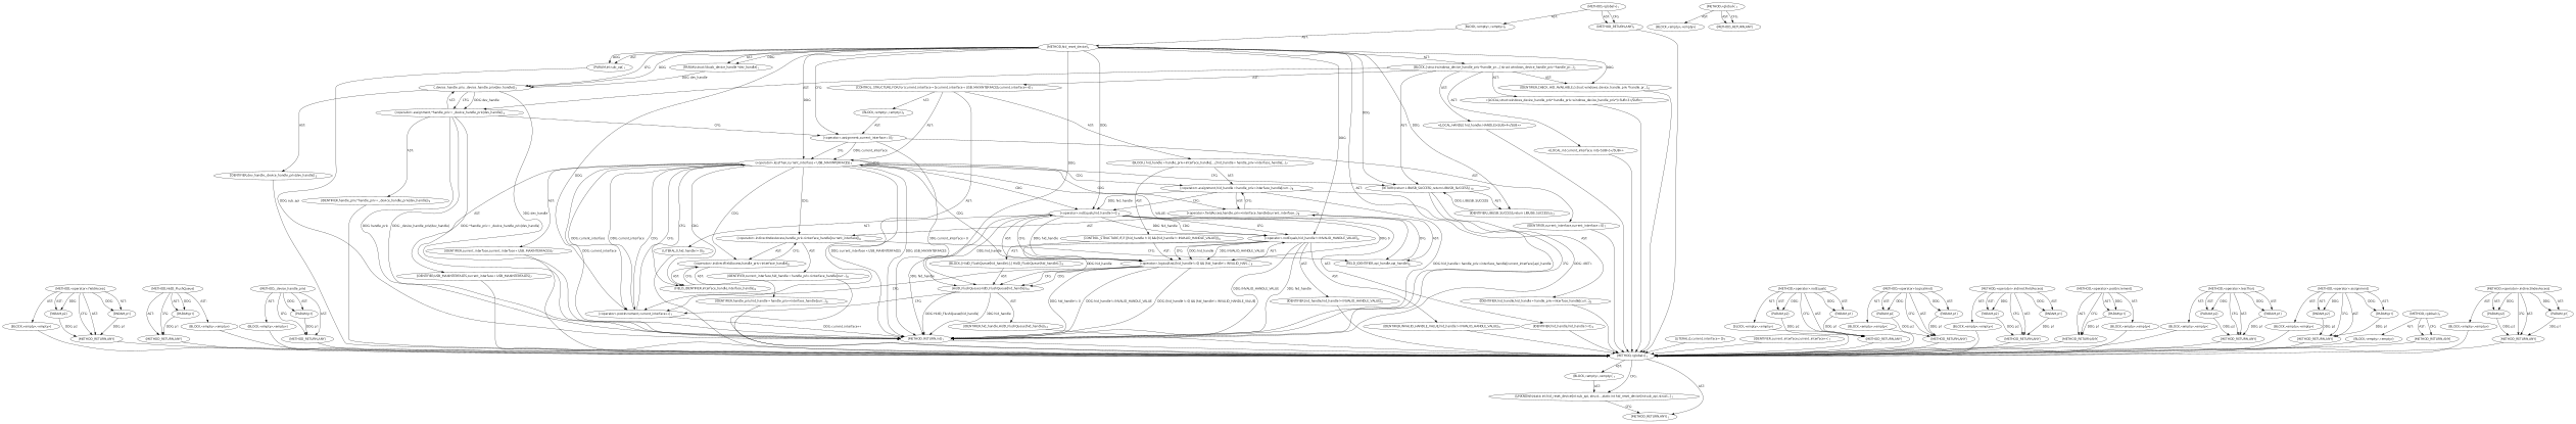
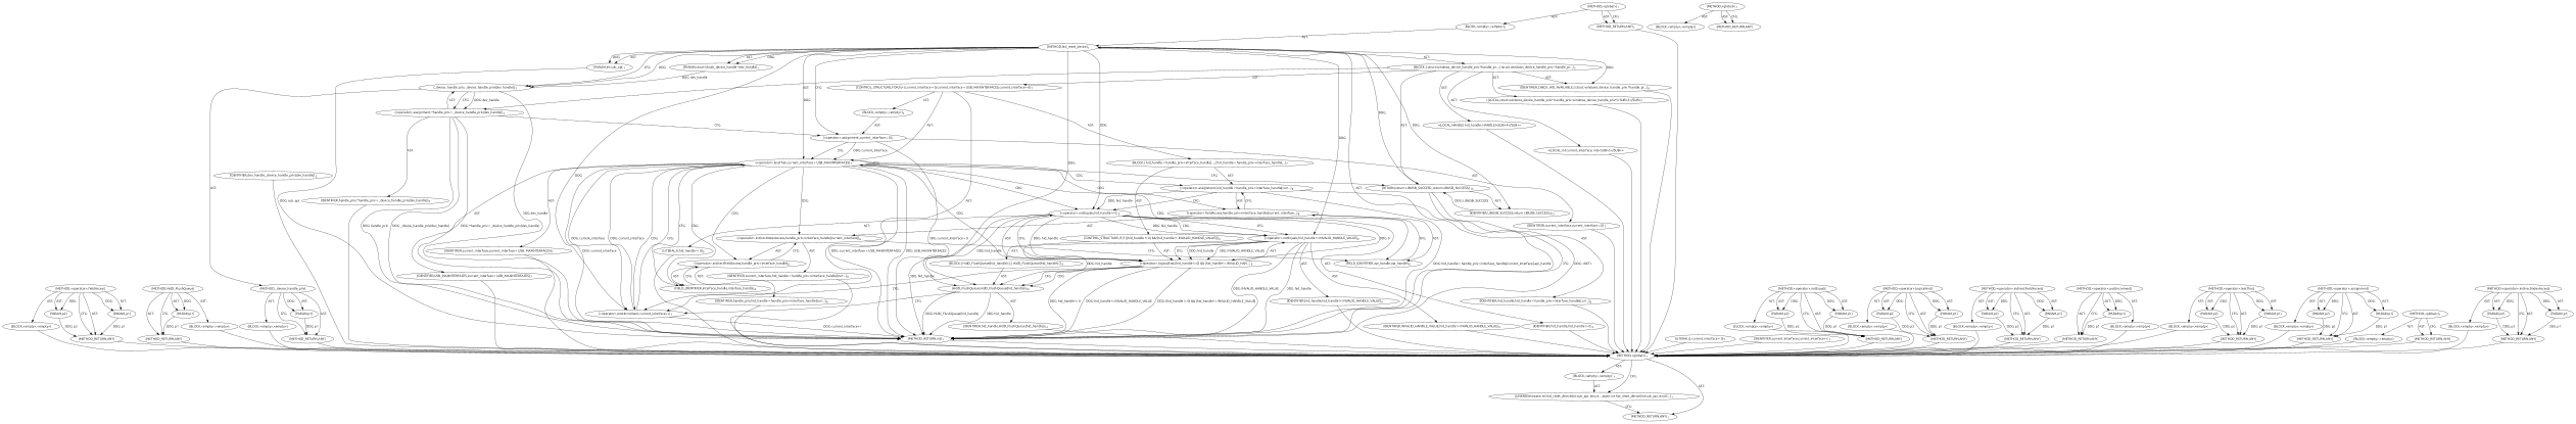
  digraph {
    fontname=Ubuntu
    node [fontname=Ubuntu]
    edge [fontname=Ubuntu]
    n1 [label=<(METHOD,&lt;operator&gt;.fieldAccess)>]
    n2 [label=<(PARAM,p1)>]
    n3 [label=<(PARAM,p2)>]
    n4 [label=<(BLOCK,&lt;empty&gt;,&lt;empty&gt;)>]
    n5 [label=<(METHOD_RETURN,ANY)>]
    n6 [label=<(METHOD,&lt;global&gt;)<SUB>1</SUB>>]
    n7 [label=<(BLOCK,&lt;empty&gt;,&lt;empty&gt;)<SUB>1</SUB>>]
    n8 [label=<(UNKNOWN,static int hid_reset_device(int sub_api, struct...,static int hid_reset_device(int sub_api, struct...)<SUB>1</SUB>>]
    n9 [label=<(METHOD_RETURN,ANY)<SUB>1</SUB>>]
    n10 [label=<(METHOD,HidD_FlushQueue)>]
    n11 [label=<(PARAM,p1)>]
    n12 [label=<(BLOCK,&lt;empty&gt;,&lt;empty&gt;)>]
    n13 [label=<(METHOD_RETURN,ANY)>]
    n14 [label=<(METHOD,&lt;global&gt;)<SUB>1</SUB>>]
    n15 [label=<(BLOCK,&lt;empty&gt;,&lt;empty&gt;)<SUB>1</SUB>>]
    n16 [label=<(METHOD_RETURN,ANY)<SUB>1</SUB>>]
    n17 [label=<(METHOD,hid_reset_device)<SUB>1</SUB>>]
    n18 [label=<(PARAM,int sub_api)<SUB>1</SUB>>]
    n19 [label=<(PARAM,struct libusb_device_handle *dev_handle)<SUB>1</SUB>>]
    n20 [label=<(BLOCK,{ 	struct windows_device_handle_priv *handle_pr...,{ 	struct windows_device_handle_priv *handle_pr...)<SUB>2</SUB>>]
    n21 [label=<(_device_handle_priv,_device_handle_priv(dev_handle))<SUB>3</SUB>>]
    n22 [label=<(IDENTIFIER,CHECK_HID_AVAILABLE,{ 	struct windows_device_handle_priv *handle_pr...)<SUB>6</SUB>>]
    n23 [label=<(&lt;operator&gt;.assignment,current_interface = 0)<SUB>7</SUB>>]
    n24 [label=<(&lt;operator&gt;.lessThan,current_interface &lt; USB_MAXINTERFACES)<SUB>7</SUB>>]
    n25 [label=<(&lt;operator&gt;.postIncrement,current_interface++)<SUB>7</SUB>>]
    n26 [label=<(&lt;operator&gt;.notEquals,hid_handle != 0)<SUB>9</SUB>>]
    n27 [label=<(&lt;operator&gt;.notEquals,hid_handle != INVALID_HANDLE_VALUE)<SUB>9</SUB>>]
    n28 [label=<(HidD_FlushQueue,HidD_FlushQueue(hid_handle))<SUB>10</SUB>>]
    n29 [label=<(RETURN,return LIBUSB_SUCCESS;,return LIBUSB_SUCCESS;)<SUB>10</SUB>>]
    n30 [label=<(IDENTIFIER,LIBUSB_SUCCESS,return LIBUSB_SUCCESS;)<SUB>13</SUB>>]
    n31 [label=<(METHOD_RETURN,int)<SUB>1</SUB>>]
    n32 [label="<(LOCAL,struct windows_device_handle_priv* handle_priv: windows_device_handle_priv*)<SUB>3</SUB>>"]
    n33 [label=<(&lt;operator&gt;.assignment,*handle_priv = _device_handle_priv(dev_handle))<SUB>3</SUB>>]
    n34 [label="<(LOCAL,HANDLE hid_handle: HANDLE)<SUB>4</SUB>>"]
    n35 [label="<(LOCAL,int current_interface: int)<SUB>5</SUB>>"]
    n36 [label=<(CONTROL_STRUCTURE,FOR,for (current_interface = 0;current_interface &lt; USB_MAXINTERFACES;current_interface++))<SUB>7</SUB>>]
    n37 [label=<(IDENTIFIER,dev_handle,_device_handle_priv(dev_handle))<SUB>3</SUB>>]
    n38 [label=<(IDENTIFIER,current_interface,current_interface = 0)<SUB>7</SUB>>]
    n39 [label=<(IDENTIFIER,current_interface,current_interface &lt; USB_MAXINTERFACES)<SUB>7</SUB>>]
    n40 [label=<(IDENTIFIER,USB_MAXINTERFACES,current_interface &lt; USB_MAXINTERFACES)<SUB>7</SUB>>]
    n41 [label=<(&lt;operator&gt;.assignment,hid_handle = handle_priv-&gt;interface_handle[curr...)<SUB>8</SUB>>]
    n42 [label=<(&lt;operator&gt;.fieldAccess,handle_priv-&gt;interface_handle[current_interface...)<SUB>8</SUB>>]
    n43 [label=<(&lt;operator&gt;.indirectIndexAccess,handle_priv-&gt;interface_handle[current_interface])<SUB>8</SUB>>]
    n44 [label=<(&lt;operator&gt;.indirectFieldAccess,handle_priv-&gt;interface_handle)<SUB>8</SUB>>]
    n45 [label=<(FIELD_IDENTIFIER,interface_handle,interface_handle)<SUB>8</SUB>>]
    n46 [label=<(FIELD_IDENTIFIER,api_handle,api_handle)<SUB>8</SUB>>]
    n47 [label=<(&lt;operator&gt;.logicalAnd,(hid_handle != 0) &amp;&amp; (hid_handle != INVALID_HAN...)<SUB>9</SUB>>]
    n48 [label=<(IDENTIFIER,hid_handle,hid_handle != 0)<SUB>9</SUB>>]
    n49 [label=<(LITERAL,0,hid_handle != 0)<SUB>9</SUB>>]
    n50 [label=<(IDENTIFIER,hid_handle,hid_handle != INVALID_HANDLE_VALUE)<SUB>9</SUB>>]
    n51 [label=<(IDENTIFIER,INVALID_HANDLE_VALUE,hid_handle != INVALID_HANDLE_VALUE)<SUB>9</SUB>>]
    n52 [label=<(IDENTIFIER,hid_handle,HidD_FlushQueue(hid_handle))<SUB>12</SUB>>]
    n53 [label=<(IDENTIFIER,handle_priv,*handle_priv = _device_handle_priv(dev_handle))<SUB>3</SUB>>]
    n54 [label=<(BLOCK,&lt;empty&gt;,&lt;empty&gt;)<SUB>7</SUB>>]
    n55 [label=<(BLOCK,{ 		hid_handle = handle_priv-&gt;interface_handle[...,{ 		hid_handle = handle_priv-&gt;interface_handle[...)<SUB>7</SUB>>]
    n56 [label=<(CONTROL_STRUCTURE,IF,if ((hid_handle != 0) &amp;&amp; (hid_handle != INVALID_HANDLE_VALUE)))<SUB>9</SUB>>]
    n57 [label=<(LITERAL,0,current_interface = 0)<SUB>7</SUB>>]
    n58 [label=<(IDENTIFIER,hid_handle,hid_handle = handle_priv-&gt;interface_handle[curr...)<SUB>8</SUB>>]
    n59 [label=<(IDENTIFIER,current_interface,hid_handle = handle_priv-&gt;interface_handle[curr...)<SUB>8</SUB>>]
    n60 [label=<(IDENTIFIER,handle_priv,hid_handle = handle_priv-&gt;interface_handle[curr...)<SUB>8</SUB>>]
    n61 [label=<(IDENTIFIER,current_interface,current_interface++)<SUB>7</SUB>>]
    n62 [label=<(BLOCK,{ 			HidD_FlushQueue(hid_handle); 		},{ 			HidD_FlushQueue(hid_handle); 		})<SUB>9</SUB>>]
    n63 [label=<(METHOD,_device_handle_priv)>]
    n64 [label=<(PARAM,p1)>]
    n65 [label=<(BLOCK,&lt;empty&gt;,&lt;empty&gt;)>]
    n66 [label=<(METHOD_RETURN,ANY)>]
    n67 [label=<(METHOD,&lt;operator&gt;.notEquals)>]
    n68 [label=<(PARAM,p1)>]
    n69 [label=<(PARAM,p2)>]
    n70 [label=<(BLOCK,&lt;empty&gt;,&lt;empty&gt;)>]
    n71 [label=<(METHOD_RETURN,ANY)>]
    n72 [label=<(METHOD,&lt;operator&gt;.logicalAnd)>]
    n73 [label=<(PARAM,p1)>]
    n74 [label=<(PARAM,p2)>]
    n75 [label=<(BLOCK,&lt;empty&gt;,&lt;empty&gt;)>]
    n76 [label=<(METHOD_RETURN,ANY)>]
    n77 [label=<(METHOD,&lt;operator&gt;.indirectFieldAccess)>]
    n78 [label=<(PARAM,p1)>]
    n79 [label=<(PARAM,p2)>]
    n80 [label=<(BLOCK,&lt;empty&gt;,&lt;empty&gt;)>]
    n81 [label=<(METHOD_RETURN,ANY)>]
    n82 [label=<(METHOD,&lt;operator&gt;.postIncrement)>]
    n83 [label=<(PARAM,p1)>]
    n84 [label=<(BLOCK,&lt;empty&gt;,&lt;empty&gt;)>]
    n85 [label=<(METHOD_RETURN,ANY)>]
    n86 [label=<(METHOD,&lt;operator&gt;.lessThan)>]
    n87 [label=<(PARAM,p1)>]
    n88 [label=<(PARAM,p2)>]
    n89 [label=<(BLOCK,&lt;empty&gt;,&lt;empty&gt;)>]
    n90 [label=<(METHOD_RETURN,ANY)>]
    n91 [label=<(METHOD,&lt;operator&gt;.assignment)>]
    n92 [label=<(PARAM,p1)>]
    n93 [label=<(PARAM,p2)>]
    n94 [label=<(BLOCK,&lt;empty&gt;,&lt;empty&gt;)>]
    n95 [label=<(METHOD_RETURN,ANY)>]
    n96 [label=<(METHOD,&lt;global&gt;)<SUB>1</SUB>>]
    n97 [label=<(BLOCK,&lt;empty&gt;,&lt;empty&gt;)>]
    n98 [label=<(METHOD_RETURN,ANY)>]
    n99 [label=<(METHOD,&lt;operator&gt;.indirectIndexAccess)>]
    n100 [label=<(PARAM,p1)>]
    n101 [label=<(PARAM,p2)>]
    n102 [label=<(BLOCK,&lt;empty&gt;,&lt;empty&gt;)>]
    n103 [label=<(METHOD_RETURN,ANY)>]
    n104 [label=<(METHOD,&lt;global&gt;)<SUB>1</SUB>>]
    n105 [label=<(BLOCK,&lt;empty&gt;,&lt;empty&gt;)>]
    n106 [label=<(METHOD_RETURN,ANY)>]
    n1 -> n2 [label="AST: "]
    n1 -> n2 [label="DDG: "]
    n1 -> n3 [label="AST: "]
    n1 -> n3 [label="DDG: "]
    n1 -> n4 [label="AST: "]
    n1 -> n5 [label="AST: "]
    n1 -> n5 [label="CFG: "]
    n2 -> n5 [label="DDG: p1"]
    n3 -> n5 [label="DDG: p2"]
    n4 -> n6
    n5 -> n6
    n6 -> n7 [label="AST: "]
    n6 -> n8 [label="CFG: "]
    n6 -> n9 [label="AST: "]
    n7 -> n8 [label="AST: "]
    n8 -> n9 [label="CFG: "]
    n10 -> n11 [label="AST: "]
    n10 -> n11 [label="DDG: "]
    n10 -> n12 [label="AST: "]
    n10 -> n13 [label="AST: "]
    n10 -> n13 [label="CFG: "]
    n11 -> n13 [label="DDG: p1"]
    n12 -> n6
    n13 -> n6
    n14 -> n15 [label="AST: "]
    n14 -> n16 [label="AST: "]
    n14 -> n16 [label="CFG: "]
    n15 -> n17 [label="AST: "]
    n16 -> n6
    n17 -> n18 [label="AST: "]
    n17 -> n18 [label="DDG: "]
    n17 -> n19 [label="AST: "]
    n17 -> n19 [label="DDG: "]
    n17 -> n20 [label="AST: "]
    n17 -> n21 [label="CFG: "]
    n17 -> n21 [label="DDG: "]
    n17 -> n22 [label="DDG: "]
    n17 -> n23 [label="CFG: "]
    n17 -> n24 [label="DDG: "]
    n17 -> n25 [label="DDG: "]
    n17 -> n26 [label="DDG: "]
    n17 -> n27 [label="DDG: "]
    n17 -> n28 [label="DDG: "]
-   n17 -> n29 [label="DDG: "]
+   n29 -> n17 [label="DDG: "]
    n17 -> n30 [label="DDG: "]
    n17 -> n31 [label="AST: "]
    n18 -> n31 [label="DDG: sub_api"]
    n19 -> n21 [label="DDG: dev_handle"]
    n20 -> n22 [label="AST: "]
    n20 -> n29 [label="AST: "]
    n20 -> n32 [label="AST: "]
    n20 -> n33 [label="AST: "]
    n20 -> n34 [label="AST: "]
    n20 -> n35 [label="AST: "]
    n20 -> n36 [label="AST: "]
    n21 -> n31 [label="DDG: dev_handle"]
    n21 -> n33 [label="CFG: "]
    n21 -> n33 [label="DDG: dev_handle"]
-   n21 -> n37 [label="AST: "]
+   n21 -> n63 [label="AST: "]
    n22 -> n6
    n23 -> n24 [label="CFG: "]
    n23 -> n24 [label="DDG: current_interface"]
    n23 -> n31 [label="DDG: current_interface = 0"]
    n23 -> n38 [label="AST: "]
    n24 -> n24 [label="CDG: "]
    n24 -> n25 [label="DDG: current_interface"]
    n24 -> n25 [label="CDG: "]
    n24 -> n26 [label="CDG: "]
    n24 -> n29 [label="CFG: "]
    n24 -> n31 [label="DDG: current_interface"]
    n24 -> n31 [label="DDG: current_interface &lt; USB_MAXINTERFACES"]
    n24 -> n31 [label="DDG: USB_MAXINTERFACES"]
    n24 -> n39 [label="AST: "]
    n24 -> n40 [label="AST: "]
    n24 -> n41 [label="CDG: "]
    n24 -> n42 [label="CDG: "]
    n24 -> n43 [label="CDG: "]
    n24 -> n44 [label="CDG: "]
    n24 -> n45 [label="CFG: "]
    n24 -> n45 [label="CDG: "]
-   n24 -> n46 [label="VALUE: "]
+   n24 -> n46 [label="CDG: "]
    n24 -> n47 [label="CDG: "]
    n25 -> n24 [label="CFG: "]
    n25 -> n24 [label="DDG: current_interface"]
    n25 -> n31 [label="DDG: current_interface++"]
    n26 -> n27 [label="CFG: "]
    n26 -> n27 [label="DDG: hid_handle"]
    n26 -> n27 [label="CDG: "]
    n26 -> n28 [label="DDG: hid_handle"]
    n26 -> n31 [label="DDG: hid_handle"]
    n26 -> n47 [label="CFG: "]
    n26 -> n47 [label="DDG: hid_handle"]
    n26 -> n47 [label="DDG: 0"]
    n26 -> n48 [label="AST: "]
    n26 -> n49 [label="AST: "]
    n27 -> n28 [label="DDG: hid_handle"]
    n27 -> n31 [label="DDG: hid_handle"]
    n27 -> n31 [label="DDG: INVALID_HANDLE_VALUE"]
    n27 -> n47 [label="CFG: "]
    n27 -> n47 [label="DDG: hid_handle"]
    n27 -> n47 [label="DDG: INVALID_HANDLE_VALUE"]
    n27 -> n50 [label="AST: "]
    n27 -> n51 [label="AST: "]
    n28 -> n25 [label="CFG: "]
    n28 -> n31 [label="DDG: hid_handle"]
    n28 -> n31 [label="DDG: HidD_FlushQueue(hid_handle)"]
    n28 -> n52 [label="AST: "]
    n29 -> n30 [label="AST: "]
    n29 -> n31 [label="CFG: "]
    n29 -> n31 [label="DDG: &lt;RET&gt;"]
    n30 -> n29 [label="DDG: LIBUSB_SUCCESS"]
    n31 -> n6
    n32 -> n6
    n33 -> n21 [label="AST: "]
    n33 -> n23 [label="CFG: "]
    n33 -> n31 [label="DDG: handle_priv"]
    n33 -> n31 [label="DDG: _device_handle_priv(dev_handle)"]
    n33 -> n31 [label="DDG: *handle_priv = _device_handle_priv(dev_handle)"]
    n33 -> n53 [label="AST: "]
    n34 -> n6
    n35 -> n6
    n36 -> n24 [label="AST: "]
    n36 -> n25 [label="AST: "]
    n36 -> n54 [label="AST: "]
    n36 -> n55 [label="AST: "]
    n37 -> n6
    n38 -> n6
    n39 -> n6
    n40 -> n6
    n41 -> n26 [label="CFG: "]
    n41 -> n26 [label="DDG: hid_handle"]
    n41 -> n31 [label="DDG: hid_handle = handle_priv-&gt;interface_handle[current_interface].api_handle"]
    n41 -> n42 [label="AST: "]
    n41 -> n58 [label="AST: "]
    n42 -> n41 [label="CFG: "]
    n42 -> n43 [label="AST: "]
    n42 -> n46 [label="AST: "]
    n43 -> n44 [label="AST: "]
    n43 -> n46 [label="CFG: "]
    n43 -> n59 [label="AST: "]
    n44 -> n43 [label="CFG: "]
    n44 -> n45 [label="AST: "]
    n44 -> n60 [label="AST: "]
    n45 -> n44 [label="CFG: "]
    n46 -> n42 [label="CFG: "]
    n47 -> n25 [label="CFG: "]
    n47 -> n26 [label="AST: "]
    n47 -> n27 [label="AST: "]
    n47 -> n28 [label="CFG: "]
    n47 -> n28 [label="CDG: "]
    n47 -> n31 [label="DDG: hid_handle != 0"]
    n47 -> n31 [label="DDG: hid_handle != INVALID_HANDLE_VALUE"]
    n47 -> n31 [label="DDG: (hid_handle != 0) &amp;&amp; (hid_handle != INVALID_HANDLE_VALUE)"]
    n48 -> n6
    n49 -> n6
    n50 -> n6
    n51 -> n6
    n52 -> n6
    n53 -> n6
    n54 -> n23 [label="AST: "]
    n55 -> n41 [label="AST: "]
    n55 -> n56 [label="AST: "]
    n56 -> n47 [label="AST: "]
    n56 -> n62 [label="AST: "]
    n57 -> n6
    n58 -> n6
    n59 -> n6
    n60 -> n6
    n61 -> n6
    n62 -> n28 [label="AST: "]
    n63 -> n64 [label="AST: "]
    n63 -> n64 [label="DDG: "]
    n63 -> n65 [label="AST: "]
    n63 -> n66 [label="AST: "]
    n63 -> n66 [label="CFG: "]
    n64 -> n66 [label="DDG: p1"]
    n65 -> n6
    n66 -> n6
    n67 -> n68 [label="AST: "]
    n67 -> n68 [label="DDG: "]
    n67 -> n69 [label="AST: "]
    n67 -> n69 [label="DDG: "]
    n67 -> n70 [label="AST: "]
    n67 -> n71 [label="AST: "]
    n67 -> n71 [label="CFG: "]
    n68 -> n71 [label="DDG: p1"]
    n69 -> n71 [label="DDG: p2"]
    n70 -> n6
    n71 -> n6
    n72 -> n73 [label="AST: "]
    n72 -> n73 [label="DDG: "]
    n72 -> n74 [label="AST: "]
    n72 -> n74 [label="DDG: "]
    n72 -> n75 [label="AST: "]
    n72 -> n76 [label="AST: "]
    n72 -> n76 [label="CFG: "]
    n73 -> n76 [label="DDG: p1"]
    n74 -> n76 [label="DDG: p2"]
    n75 -> n6
    n76 -> n6
    n77 -> n78 [label="AST: "]
    n77 -> n78 [label="DDG: "]
    n77 -> n79 [label="AST: "]
    n77 -> n79 [label="DDG: "]
    n77 -> n80 [label="AST: "]
    n77 -> n81 [label="AST: "]
    n77 -> n81 [label="CFG: "]
    n78 -> n81 [label="DDG: p1"]
    n79 -> n81 [label="DDG: p2"]
    n80 -> n6
    n81 -> n6
    n82 -> n83 [label="AST: "]
    n82 -> n83 [label="DDG: "]
    n82 -> n84 [label="AST: "]
    n82 -> n85 [label="AST: "]
    n82 -> n85 [label="CFG: "]
    n83 -> n85 [label="DDG: p1"]
    n84 -> n6
    n85 -> n6
    n86 -> n87 [label="AST: "]
    n86 -> n87 [label="DDG: "]
    n86 -> n88 [label="AST: "]
    n86 -> n88 [label="DDG: "]
    n86 -> n89 [label="AST: "]
    n86 -> n90 [label="AST: "]
    n86 -> n90 [label="CFG: "]
    n87 -> n90 [label="DDG: p1"]
    n88 -> n90 [label="DDG: p2"]
    n89 -> n6
    n90 -> n6
    n91 -> n92 [label="AST: "]
    n91 -> n92 [label="DDG: "]
    n91 -> n93 [label="AST: "]
    n91 -> n93 [label="DDG: "]
    n91 -> n94 [label="AST: "]
    n91 -> n95 [label="AST: "]
    n91 -> n95 [label="CFG: "]
    n92 -> n95 [label="DDG: p1"]
    n93 -> n95 [label="DDG: p2"]
    n94 -> n6
    n95 -> n6
    n96 -> n97 [label="AST: "]
    n96 -> n98 [label="AST: "]
    n96 -> n98 [label="CFG: "]
    n97 -> n6
    n98 -> n6
    n99 -> n100 [label="AST: "]
    n99 -> n100 [label="DDG: "]
    n99 -> n101 [label="AST: "]
    n99 -> n101 [label="DDG: "]
    n99 -> n102 [label="AST: "]
    n99 -> n103 [label="AST: "]
    n99 -> n103 [label="CFG: "]
    n100 -> n103 [label="DDG: p1"]
    n101 -> n103 [label="DDG: p2"]
    n102 -> n6
    n103 -> n6
    n104 -> n105 [label="AST: "]
    n104 -> n106 [label="AST: "]
    n104 -> n106 [label="CFG: "]
  }
